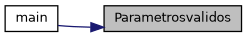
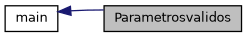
  digraph {
    rankdir=RL
    node [color=black fontname=Helvetica fontsize=10 shape=record style=filled]
    n1 [fillcolor=grey75 fontcolor=black height=0.2 label=Parametrosvalidos width=0.4]
    n2 [fillcolor=white height=0.2 label=main width=0.4]
-   n1 -> n2 [color=midnightblue dir=back fontname=Helvetica fontsize=10 labelfontname=Helvetica labelfontsize=10 style=solid]
+   n2 -> n1 [color=midnightblue dir=back fontname=Helvetica fontsize=10 labelfontname=Helvetica labelfontsize=10 style=solid]
  }
